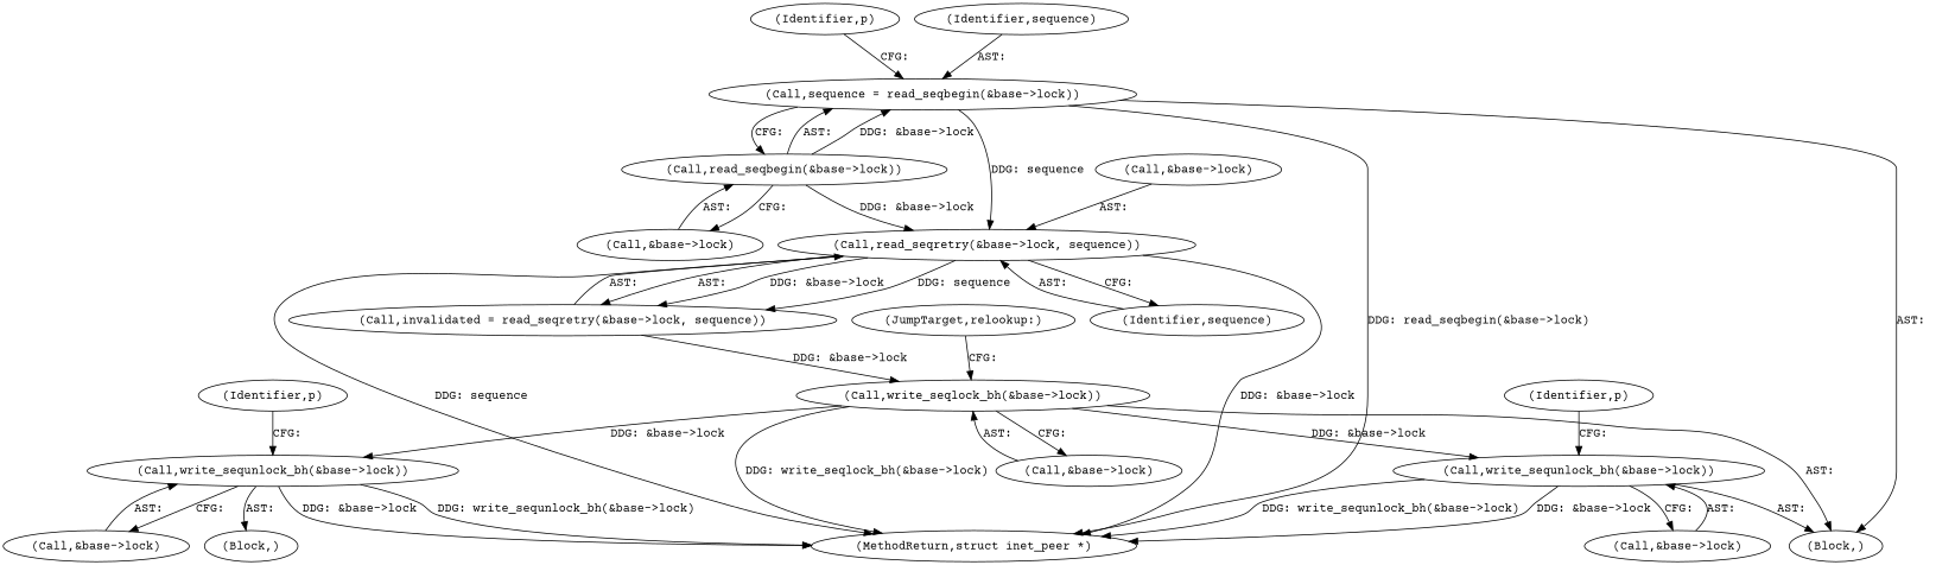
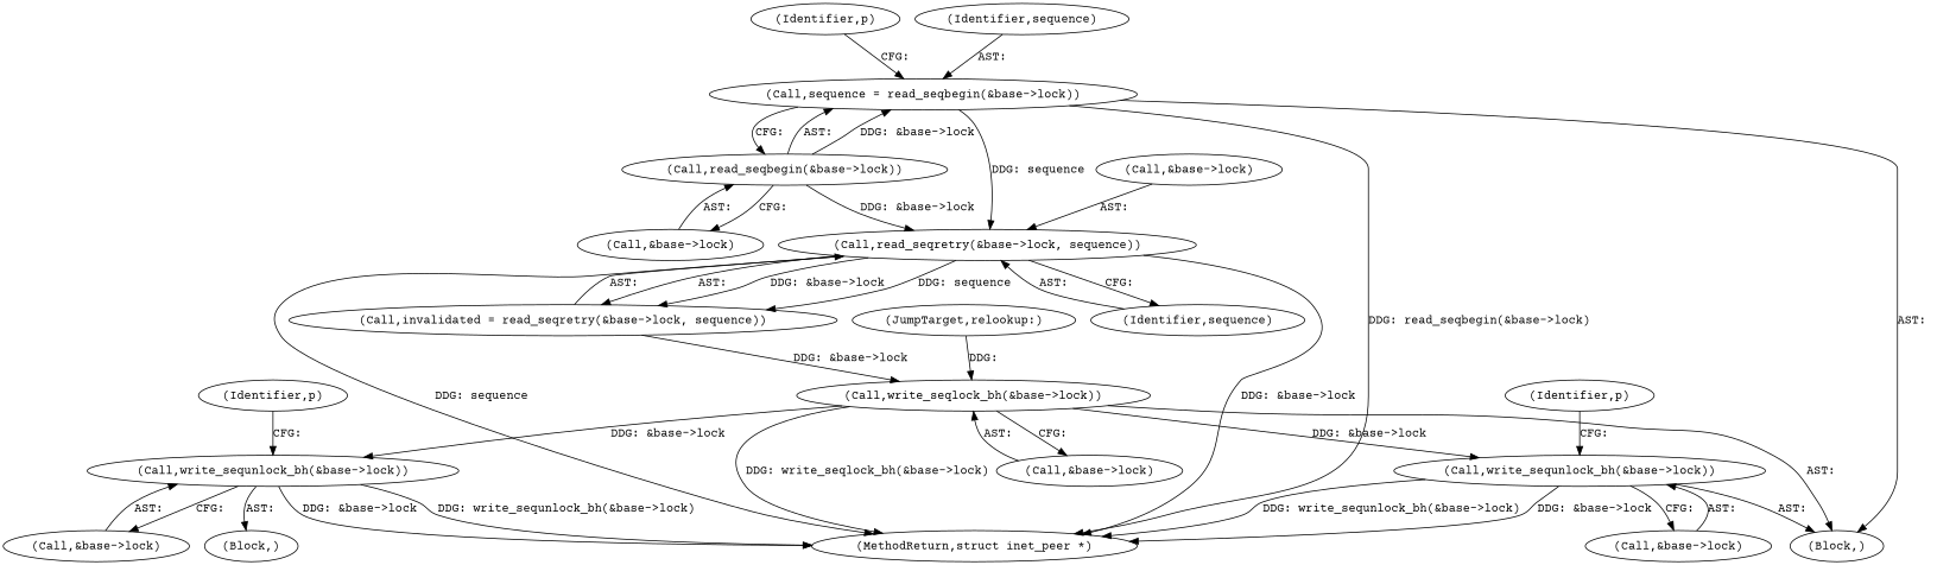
  digraph {
    fontname="Courier Prime"
    node [fontname="Courier Prime"]
    edge [fontname="Courier Prime"]
    n1 [label="(Call,write_seqlock_bh(&base->lock))"]
    n2 [label="(Call,write_sequnlock_bh(&base->lock))"]
    n3 [label="(Call,write_sequnlock_bh(&base->lock))"]
    n4 [label="(Block,)"]
    n5 [label="(Call,&base->lock)"]
    n6 [label="(MethodReturn,struct inet_peer *)"]
    n7 [label="(Call,&base->lock)"]
    n8 [label="(Block,)"]
    n9 [label="(Call,&base->lock)"]
    n10 [label="(Call,read_seqretry(&base->lock, sequence))"]
    n11 [label="(Identifier,sequence)"]
    n12 [label="(Call,invalidated = read_seqretry(&base->lock, sequence))"]
    n13 [label="(Call,read_seqbegin(&base->lock))"]
    n14 [label="(Call,sequence = read_seqbegin(&base->lock))"]
    n15 [label="(Call,&base->lock)"]
    n16 [label="(JumpTarget,relookup:)"]
    n17 [label="(Identifier,p)"]
    n18 [label="(Call,&base->lock)"]
    n19 [label="(Identifier,p)"]
    n20 [label="(Identifier,p)"]
    n21 [label="(Identifier,sequence)"]
    n1 -> n2 [label="DDG: &base->lock"]
    n1 -> n3 [label="DDG: &base->lock"]
    n1 -> n4 [label="AST: "]
    n1 -> n5 [label="CFG: "]
    n1 -> n6 [label="DDG: write_seqlock_bh(&base->lock)"]
    n2 -> n6 [label="DDG: &base->lock"]
    n2 -> n6 [label="DDG: write_sequnlock_bh(&base->lock)"]
    n2 -> n7 [label="CFG: "]
    n2 -> n8 [label="AST: "]
    n3 -> n4 [label="AST: "]
    n3 -> n6 [label="DDG: write_sequnlock_bh(&base->lock)"]
    n3 -> n6 [label="DDG: &base->lock"]
    n3 -> n9 [label="CFG: "]
    n5 -> n1 [label="AST: "]
    n7 -> n2 [label="AST: "]
    n9 -> n3 [label="AST: "]
    n10 -> n6 [label="DDG: &base->lock"]
    n10 -> n6 [label="DDG: sequence"]
    n10 -> n11 [label="CFG: "]
    n10 -> n12 [label="AST: "]
    n10 -> n12 [label="DDG: &base->lock"]
    n10 -> n12 [label="DDG: sequence"]
    n11 -> n10 [label="AST: "]
    n12 -> n1 [label="DDG: &base->lock"]
    n12 -> n10 [label="AST: "]
    n13 -> n10 [label="DDG: &base->lock"]
    n13 -> n14 [label="AST: "]
    n13 -> n14 [label="DDG: &base->lock"]
    n13 -> n15 [label="CFG: "]
    n14 -> n4 [label="AST: "]
    n14 -> n6 [label="DDG: read_seqbegin(&base->lock)"]
    n14 -> n10 [label="DDG: sequence"]
    n14 -> n13 [label="CFG: "]
    n15 -> n13 [label="AST: "]
-   n16 -> n1 [label="CFG: "]
+   n16 -> n1 [label="DDG: "]
    n17 -> n3 [label="CFG: "]
    n18 -> n10 [label="AST: "]
    n19 -> n14 [label="CFG: "]
    n20 -> n2 [label="CFG: "]
    n21 -> n14 [label="AST: "]
  }
